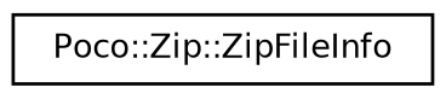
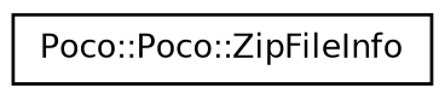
  digraph {
    rankdir=LR
-   n1 [color=black fillcolor=white fontname=Helvetica fontsize=10 height=0.2 label="Poco::Zip::ZipFileInfo" shape=record style=filled width=0.4]
+   n1 [color=black fillcolor=white fontname=Helvetica fontsize=10 height=0.2 label="Poco::Poco::ZipFileInfo" shape=record style=filled width=0.4]
  }
